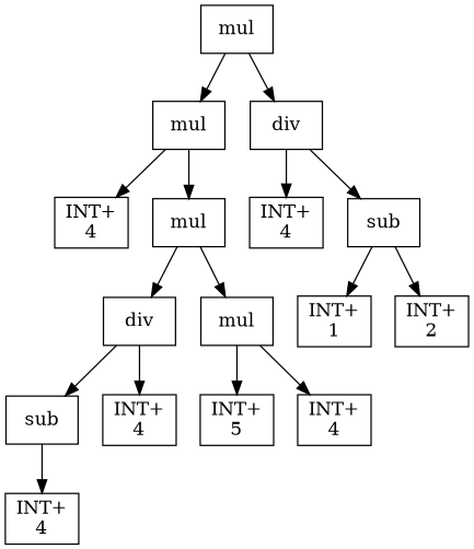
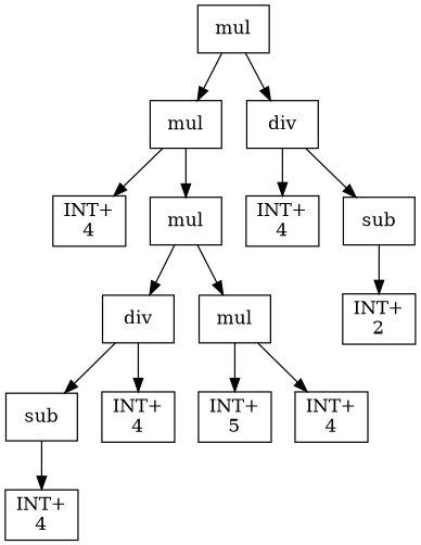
  digraph {
    node [shape=box]
    n1 [label=mul]
    n2 [label=mul]
    n3 [label=div]
    n4 [label="INT+\n4"]
    n5 [label=mul]
    n6 [label="INT+\n4"]
    n7 [label=sub]
    n8 [label=div]
    n9 [label=mul]
    n10 [label=sub]
    n11 [label="INT+\n4"]
    n12 [label="INT+\n5"]
    n13 [label="INT+\n4"]
    n14 [label="INT+\n4"]
-   n15 [label="INT+\n1"]
    n16 [label="INT+\n2"]
    n1 -> n2
    n1 -> n3
    n2 -> n4
    n2 -> n5
    n3 -> n6
    n3 -> n7
    n5 -> n8
    n5 -> n9
-   n7 -> n15
    n7 -> n16
    n8 -> n10
    n8 -> n11
    n9 -> n12
    n9 -> n13
    n10 -> n14
  }
